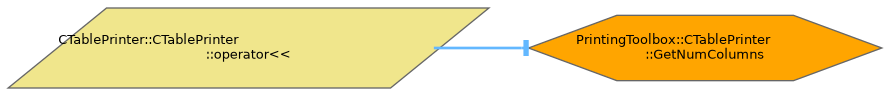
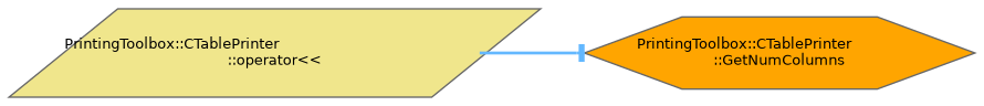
  digraph {
    rankdir=LR
    fontname="DejaVu Sans"
    node [color=gray40 fontname="DejaVu Sans" fontsize=10 style=filled]
-   n1 [fillcolor=khaki fontcolor=black height=0.2 label="CTablePrinter::CTablePrinter\l::operator\<\<" shape=parallelogram width=0.4]
+   n1 [fillcolor=khaki fontcolor=black height=0.2 label="PrintingToolbox::CTablePrinter\l::operator\<\<" shape=parallelogram width=0.4]
    n2 [fillcolor=orange height=0.2 label="PrintingToolbox::CTablePrinter\l::GetNumColumns" shape=hexagon width=0.4]
    n1 -> n2 [color=steelblue1 fontname="DejaVu Sans" fontsize=10 labelfontname=Helvetica labelfontsize=10 style=bold arrowhead=tee]
  }
